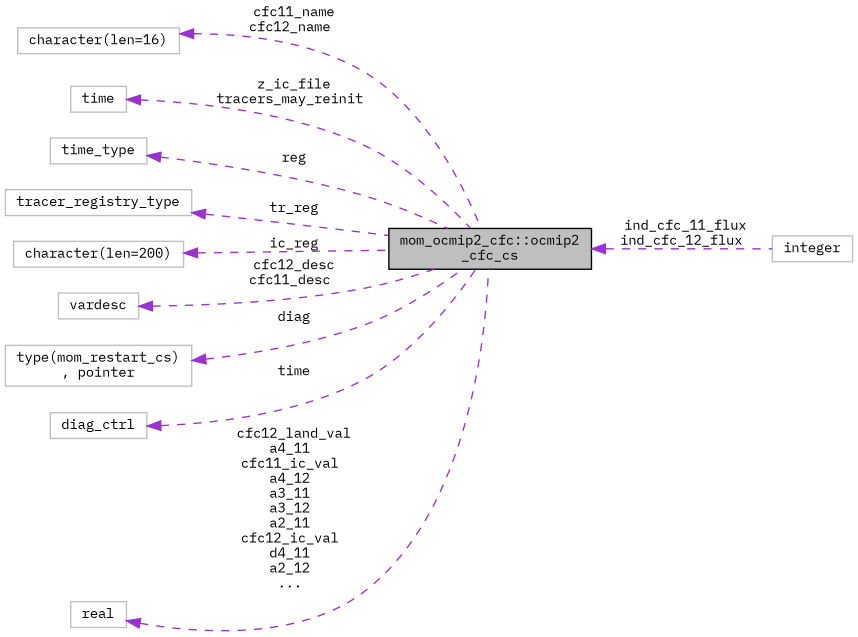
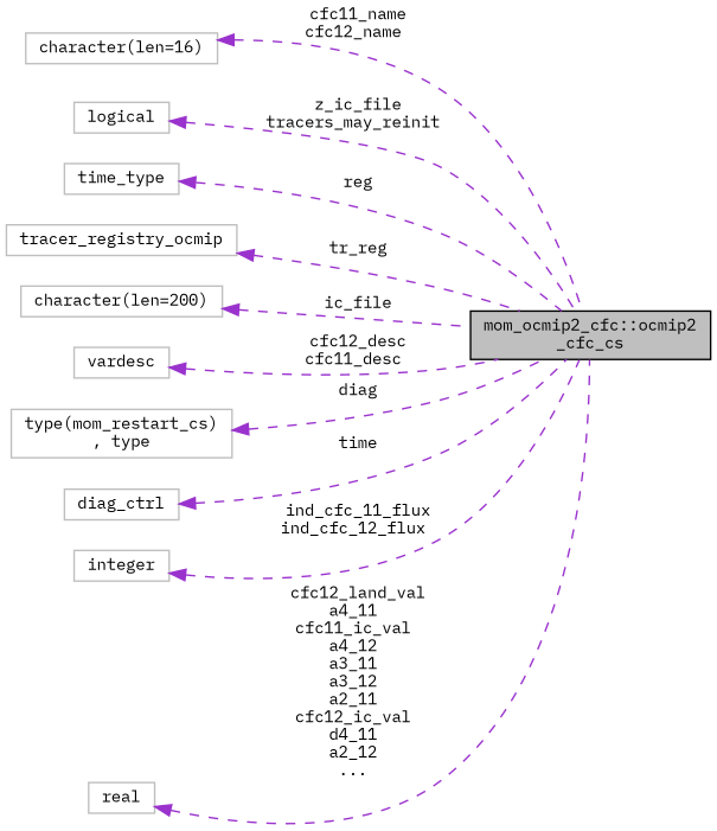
  digraph {
    fontname="IBM Plex Mono"
    rankdir=LR
    node [color=grey75 fillcolor=white fontname="IBM Plex Mono" fontsize=10 shape=record style=filled]
    edge [color=darkorchid3 dir=back fontname="IBM Plex Mono" fontsize=10 labelfontname=Helvetica labelfontsize=10 style=dashed]
    n1 [color=black fillcolor=grey75 fontcolor=black height=0.2 label="mom_ocmip2_cfc::ocmip2\l_cfc_cs" width=0.4]
    n2 [height=0.2 label="character(len=16)" width=0.4]
-   n3 [height=0.2 label=time width=0.4]
+   n3 [height=0.2 label=logical width=0.4]
    n4 [height=0.2 label=time_type width=0.4]
-   n5 [height=0.2 label=tracer_registry_type width=0.4]
+   n5 [height=0.2 label=tracer_registry_ocmip width=0.4]
    n6 [height=0.2 label="character(len=200)" width=0.4]
    n7 [height=0.2 label=vardesc width=0.4]
-   n8 [height=0.2 label="type(mom_restart_cs)\l, pointer" width=0.4]
+   n8 [height=0.2 label="type(mom_restart_cs)\l, type" width=0.4]
    n9 [height=0.2 label=diag_ctrl width=0.4]
    n10 [height=0.2 label=integer width=0.4]
    n11 [height=0.2 label=real width=0.4]
    n2 -> n1 [label=" cfc11_name\ncfc12_name"]
    n3 -> n1 [label=" z_ic_file\ntracers_may_reinit"]
    n4 -> n1 [label=" reg"]
    n5 -> n1 [label=" tr_reg"]
-   n6 -> n1 [label=" ic_reg"]
+   n6 -> n1 [label=" ic_file"]
    n7 -> n1 [label=" cfc12_desc\ncfc11_desc"]
    n8 -> n1 [label=" diag"]
    n9 -> n1 [label=" time"]
-   n1 -> n10 [label=" ind_cfc_11_flux\nind_cfc_12_flux"]
+   n10 -> n1 [label=" ind_cfc_11_flux\nind_cfc_12_flux"]
    n11 -> n1 [label=" cfc12_land_val\na4_11\ncfc11_ic_val\na4_12\na3_11\na3_12\na2_11\ncfc12_ic_val\nd4_11\na2_12\n..."]
  }
